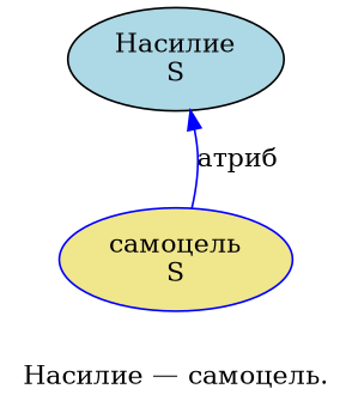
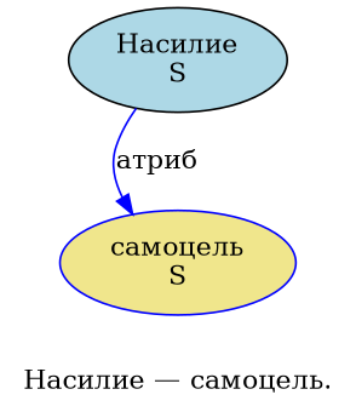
  digraph {
    label="Насилие — самоцель."
    node [penwidth=1 shape=ellipse style=filled]
    n1 [fillcolor=lightblue label="Насилие\nS" color=black]
    n2 [fillcolor=khaki label="самоцель\nS" color=blue]
-   n2 -> n1 [label="атриб" color=blue]
+   n1 -> n2 [label="атриб" color=blue]
  }
